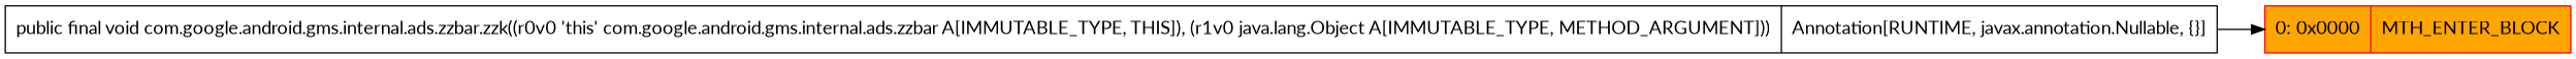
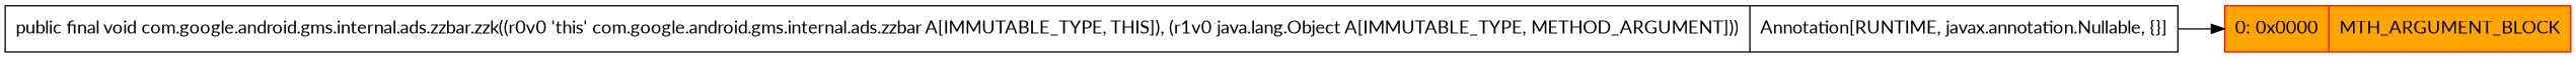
  digraph {
    rankdir=LR
    fontname=Lato
    node [shape=record style=filled fontname=Lato]
-   n1 [color=red label="{0\:\ 0x0000|MTH_ENTER_BLOCK\l}" fillcolor=orange]
+   n1 [color=red label="{0\:\ 0x0000|MTH_ARGUMENT_BLOCK\l}" fillcolor=orange]
    n2 [label="{public final void com.google.android.gms.internal.ads.zzbar.zzk((r0v0 'this' com.google.android.gms.internal.ads.zzbar A[IMMUTABLE_TYPE, THIS]), (r1v0 java.lang.Object A[IMMUTABLE_TYPE, METHOD_ARGUMENT]))  | Annotation[RUNTIME, javax.annotation.Nullable, \{\}]\l}" fillcolor=white]
    subgraph cluster_1 {
      label="R(0)"
    }
    n2 -> n1 [fontname=Lato]
  }
